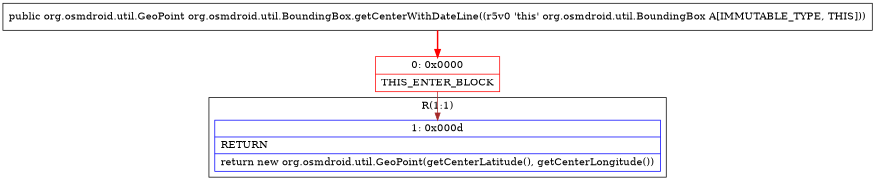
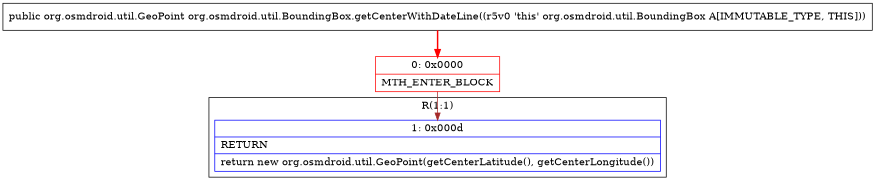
  digraph {
    node [shape=record]
    n1 [color=blue label="{1\:\ 0x000d|RETURN\l|return new org.osmdroid.util.GeoPoint(getCenterLatitude(), getCenterLongitude())\l}"]
-   n2 [color=red label="{0\:\ 0x0000|THIS_ENTER_BLOCK\l}"]
+   n2 [color=red label="{0\:\ 0x0000|MTH_ENTER_BLOCK\l}"]
    n3 [label="{public org.osmdroid.util.GeoPoint org.osmdroid.util.BoundingBox.getCenterWithDateLine((r5v0 'this' org.osmdroid.util.BoundingBox A[IMMUTABLE_TYPE, THIS])) }"]
    subgraph cluster_1 {
      label="R(1:1)"
      n1
    }
    n2 -> n1 [color=brown style=solid]
    n3 -> n2 [color=red style=bold]
  }
